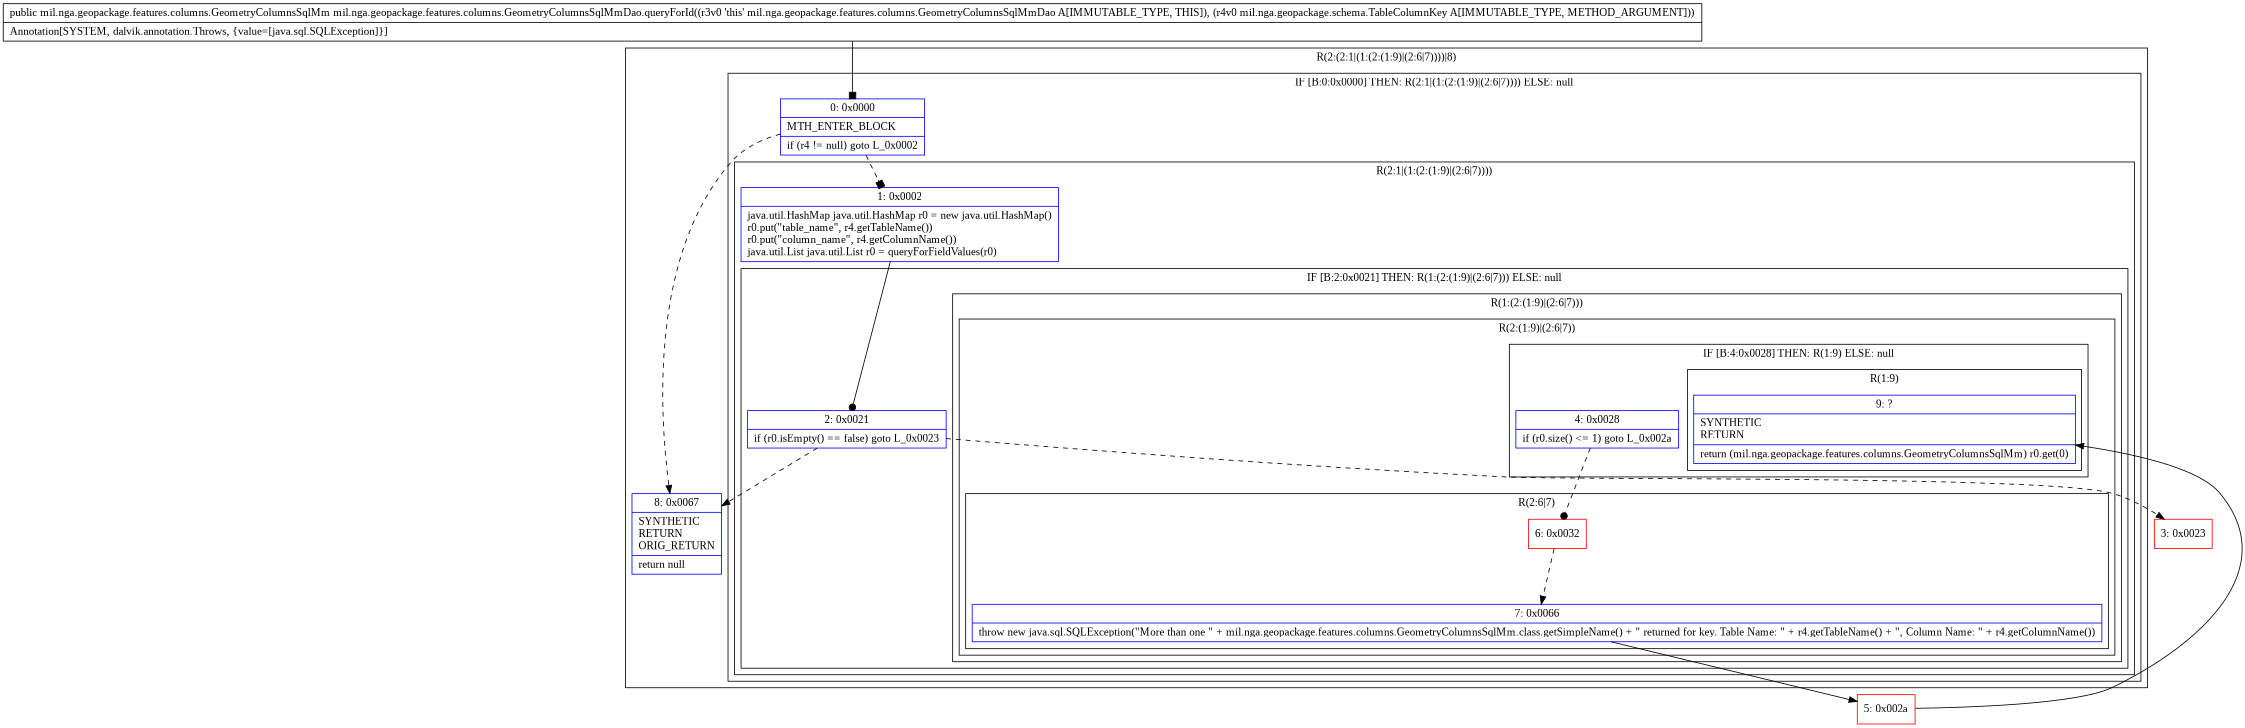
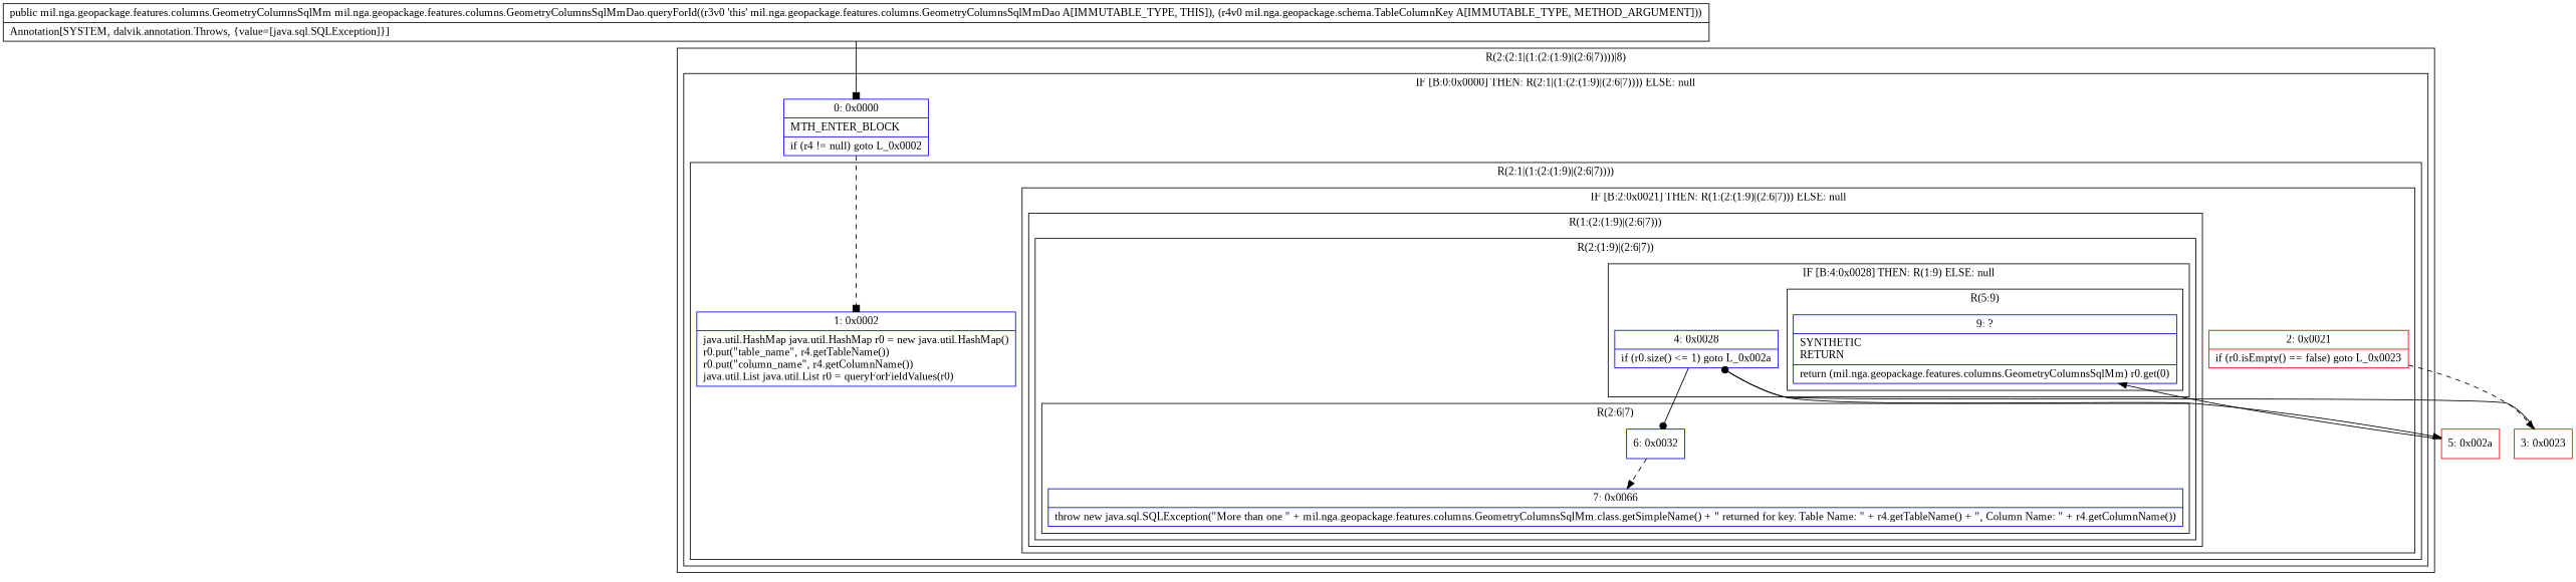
  digraph {
    fontname="Liberation Serif"
    node [color=blue fontname="Liberation Serif" shape=record]
    edge [arrowhead=normal fontname="Liberation Serif" style=dashed]
    n1 [label="{9\:\ ?|SYNTHETIC\lRETURN\l|return (mil.nga.geopackage.features.columns.GeometryColumnsSqlMm) r0.get(0)\l}"]
    n2 [label="{4\:\ 0x0028|if (r0.size() \<= 1) goto L_0x002a\l}"]
-   n3 [color=red label="{6\:\ 0x0032}"]
+   n3 [label="{6\:\ 0x0032}"]
    n4 [label="{7\:\ 0x0066|throw new java.sql.SQLException(\"More than one \" + mil.nga.geopackage.features.columns.GeometryColumnsSqlMm.class.getSimpleName() + \" returned for key. Table Name: \" + r4.getTableName() + \", Column Name: \" + r4.getColumnName())\l}"]
-   n5 [label="{2\:\ 0x0021|if (r0.isEmpty() == false) goto L_0x0023\l}"]
+   n5 [color=red label="{2\:\ 0x0021|if (r0.isEmpty() == false) goto L_0x0023\l}"]
    n6 [label="{1\:\ 0x0002|java.util.HashMap java.util.HashMap r0 = new java.util.HashMap()\lr0.put(\"table_name\", r4.getTableName())\lr0.put(\"column_name\", r4.getColumnName())\ljava.util.List java.util.List r0 = queryForFieldValues(r0)\l}"]
    n7 [label="{0\:\ 0x0000|MTH_ENTER_BLOCK\l|if (r4 != null) goto L_0x0002\l}"]
-   n8 [label="{8\:\ 0x0067|SYNTHETIC\lRETURN\lORIG_RETURN\l|return null\l}"]
    n9 [color=red label="{5\:\ 0x002a}"]
    n10 [color=red label="{3\:\ 0x0023}"]
    n11 [label="{public mil.nga.geopackage.features.columns.GeometryColumnsSqlMm mil.nga.geopackage.features.columns.GeometryColumnsSqlMmDao.queryForId((r3v0 'this' mil.nga.geopackage.features.columns.GeometryColumnsSqlMmDao A[IMMUTABLE_TYPE, THIS]), (r4v0 mil.nga.geopackage.schema.TableColumnKey A[IMMUTABLE_TYPE, METHOD_ARGUMENT]))  | Annotation[SYSTEM, dalvik.annotation.Throws, \{value=[java.sql.SQLException]\}]\l}" color=""]
    subgraph cluster_1 {
      label="R(2:(2:1|(1:(2:(1:9)|(2:6|7))))|8)"
-     n8
      subgraph cluster_2 {
        label="IF [B:0:0x0000] THEN: R(2:1|(1:(2:(1:9)|(2:6|7)))) ELSE: null"
        n7
        subgraph cluster_3 {
          label="R(2:1|(1:(2:(1:9)|(2:6|7))))"
          n6
          subgraph cluster_4 {
            label="IF [B:2:0x0021] THEN: R(1:(2:(1:9)|(2:6|7))) ELSE: null"
            n5
            subgraph cluster_5 {
              label="R(1:(2:(1:9)|(2:6|7)))"
              subgraph cluster_6 {
                label="R(2:(1:9)|(2:6|7))"
                subgraph cluster_7 {
                  label="IF [B:4:0x0028] THEN: R(1:9) ELSE: null"
                  n2
                  subgraph cluster_8 {
-                   label="R(1:9)"
+                   label="R(5:9)"
                    n1
                  }
                }
                subgraph cluster_9 {
                  label="R(2:6|7)"
                  n3
                  n4
                }
              }
            }
          }
        }
      }
    }
-   n2 -> n3 [arrowhead=dot]
-   n4 -> n9 [style=""]
+   n2 -> n3 [arrowhead=dot style=solid]
+   n2 -> n9 [style=""]
    n3 -> n4
-   n5 -> n8
    n5 -> n10
-   n6 -> n5 [arrowhead=dot style=""]
    n7 -> n6 [arrowhead=box]
-   n7 -> n8
    n9 -> n1 [style=""]
+   n10 -> n2 [arrowhead=dot style=""]
    n11 -> n7 [arrowhead=box style=""]
  }
